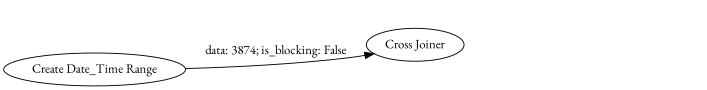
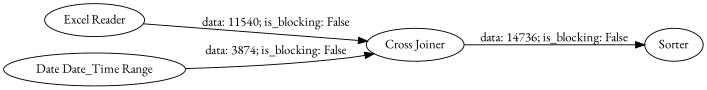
  digraph {
    fontname="EB Garamond"
    rankdir=LR
    node [fontname="EB Garamond"]
    edge [fontname="EB Garamond"]
    n1 [label="Cross Joiner"]
-   n4 [label="Create Date_Time Range"]
+   n2 [label=Sorter]
+   n3 [label="Excel Reader"]
+   n4 [label="Date Date_Time Range"]
+   n1 -> n2 [label="data: 14736; is_blocking: False"]
+   n3 -> n1 [label="data: 11540; is_blocking: False"]
    n4 -> n1 [label="data: 3874; is_blocking: False"]
  }
